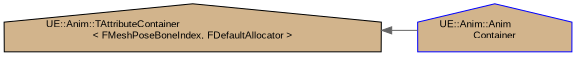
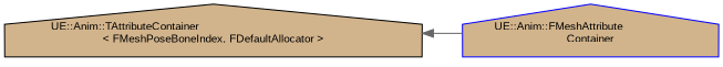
  digraph {
    rankdir=LR
    fontname="Liberation Sans"
    node [fillcolor=tan fontname="Liberation Sans" fontsize=10 shape=house style=filled]
    n1 [color=black height=0.2 label="UE::Anim::TAttributeContainer\l\< FMeshPoseBoneIndex, FDefaultAllocator \>" width=0.4]
-   n2 [color=blue height=0.2 label="UE::Anim::Anim\lContainer" width=0.4]
+   n2 [color=blue height=0.2 label="UE::Anim::FMeshAttribute\lContainer" width=0.4]
    n1 -> n2 [color=gray40 dir=back fontname="Liberation Sans" fontsize=10 labelfontname=Helvetica labelfontsize=10 style=solid]
  }
